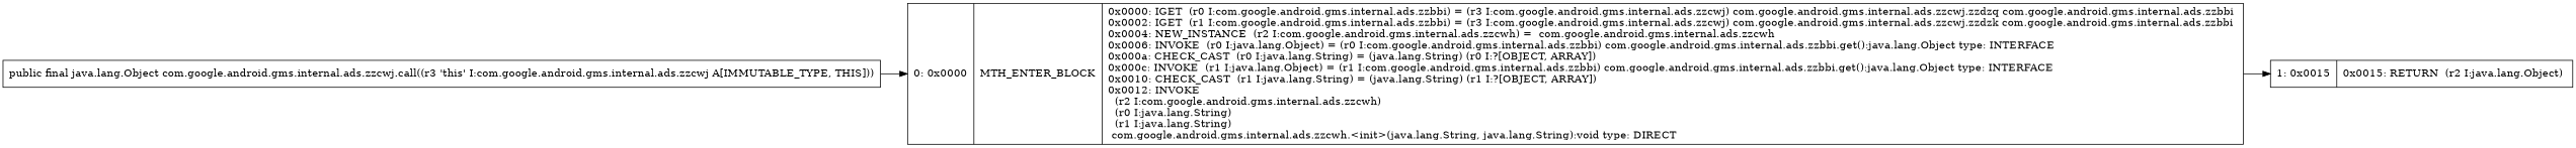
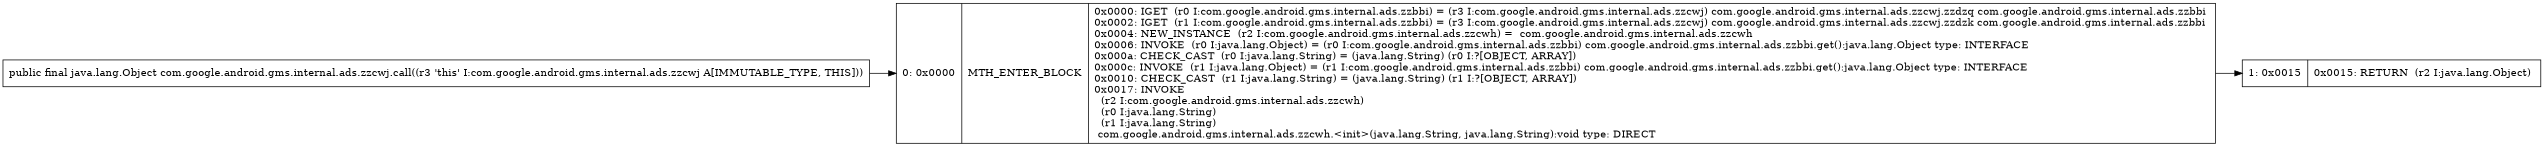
  digraph {
    rankdir=LR
    node [shape=record]
-   n1 [label="{0\:\ 0x0000|MTH_ENTER_BLOCK\l|0x0000: IGET  (r0 I:com.google.android.gms.internal.ads.zzbbi) = (r3 I:com.google.android.gms.internal.ads.zzcwj) com.google.android.gms.internal.ads.zzcwj.zzdzq com.google.android.gms.internal.ads.zzbbi \l0x0002: IGET  (r1 I:com.google.android.gms.internal.ads.zzbbi) = (r3 I:com.google.android.gms.internal.ads.zzcwj) com.google.android.gms.internal.ads.zzcwj.zzdzk com.google.android.gms.internal.ads.zzbbi \l0x0004: NEW_INSTANCE  (r2 I:com.google.android.gms.internal.ads.zzcwh) =  com.google.android.gms.internal.ads.zzcwh \l0x0006: INVOKE  (r0 I:java.lang.Object) = (r0 I:com.google.android.gms.internal.ads.zzbbi) com.google.android.gms.internal.ads.zzbbi.get():java.lang.Object type: INTERFACE \l0x000a: CHECK_CAST  (r0 I:java.lang.String) = (java.lang.String) (r0 I:?[OBJECT, ARRAY]) \l0x000c: INVOKE  (r1 I:java.lang.Object) = (r1 I:com.google.android.gms.internal.ads.zzbbi) com.google.android.gms.internal.ads.zzbbi.get():java.lang.Object type: INTERFACE \l0x0010: CHECK_CAST  (r1 I:java.lang.String) = (java.lang.String) (r1 I:?[OBJECT, ARRAY]) \l0x0012: INVOKE  \l  (r2 I:com.google.android.gms.internal.ads.zzcwh)\l  (r0 I:java.lang.String)\l  (r1 I:java.lang.String)\l com.google.android.gms.internal.ads.zzcwh.\<init\>(java.lang.String, java.lang.String):void type: DIRECT \l}"]
+   n1 [label="{0\:\ 0x0000|MTH_ENTER_BLOCK\l|0x0000: IGET  (r0 I:com.google.android.gms.internal.ads.zzbbi) = (r3 I:com.google.android.gms.internal.ads.zzcwj) com.google.android.gms.internal.ads.zzcwj.zzdzq com.google.android.gms.internal.ads.zzbbi \l0x0002: IGET  (r1 I:com.google.android.gms.internal.ads.zzbbi) = (r3 I:com.google.android.gms.internal.ads.zzcwj) com.google.android.gms.internal.ads.zzcwj.zzdzk com.google.android.gms.internal.ads.zzbbi \l0x0004: NEW_INSTANCE  (r2 I:com.google.android.gms.internal.ads.zzcwh) =  com.google.android.gms.internal.ads.zzcwh \l0x0006: INVOKE  (r0 I:java.lang.Object) = (r0 I:com.google.android.gms.internal.ads.zzbbi) com.google.android.gms.internal.ads.zzbbi.get():java.lang.Object type: INTERFACE \l0x000a: CHECK_CAST  (r0 I:java.lang.String) = (java.lang.String) (r0 I:?[OBJECT, ARRAY]) \l0x000c: INVOKE  (r1 I:java.lang.Object) = (r1 I:com.google.android.gms.internal.ads.zzbbi) com.google.android.gms.internal.ads.zzbbi.get():java.lang.Object type: INTERFACE \l0x0010: CHECK_CAST  (r1 I:java.lang.String) = (java.lang.String) (r1 I:?[OBJECT, ARRAY]) \l0x0017: INVOKE  \l  (r2 I:com.google.android.gms.internal.ads.zzcwh)\l  (r0 I:java.lang.String)\l  (r1 I:java.lang.String)\l com.google.android.gms.internal.ads.zzcwh.\<init\>(java.lang.String, java.lang.String):void type: DIRECT \l}"]
    n2 [label="{1\:\ 0x0015|0x0015: RETURN  (r2 I:java.lang.Object) \l}"]
    n3 [label="{public final java.lang.Object com.google.android.gms.internal.ads.zzcwj.call((r3 'this' I:com.google.android.gms.internal.ads.zzcwj A[IMMUTABLE_TYPE, THIS])) }"]
    n1 -> n2
    n3 -> n1
  }
